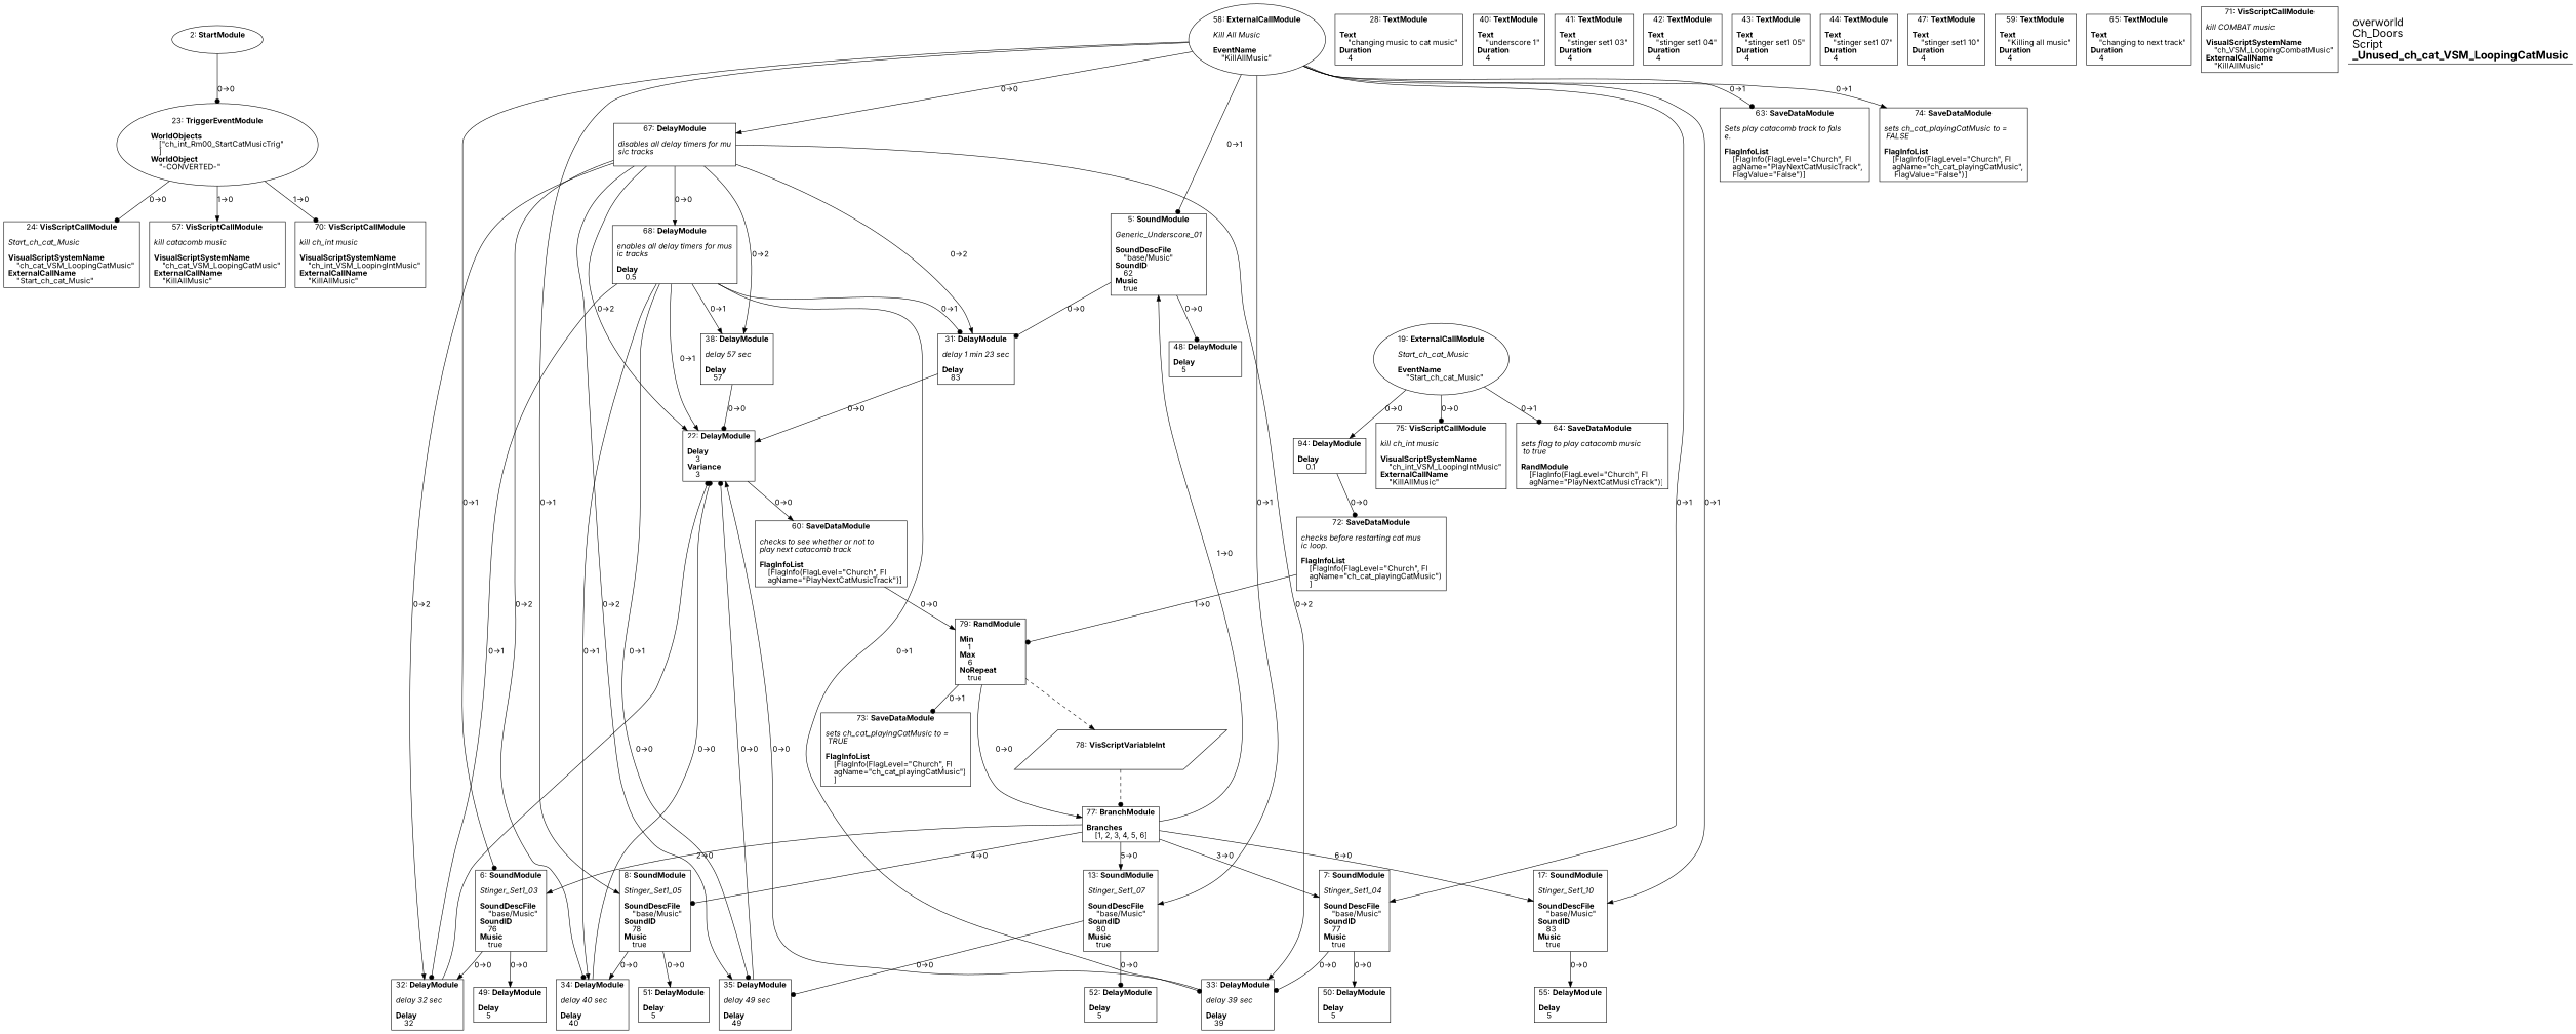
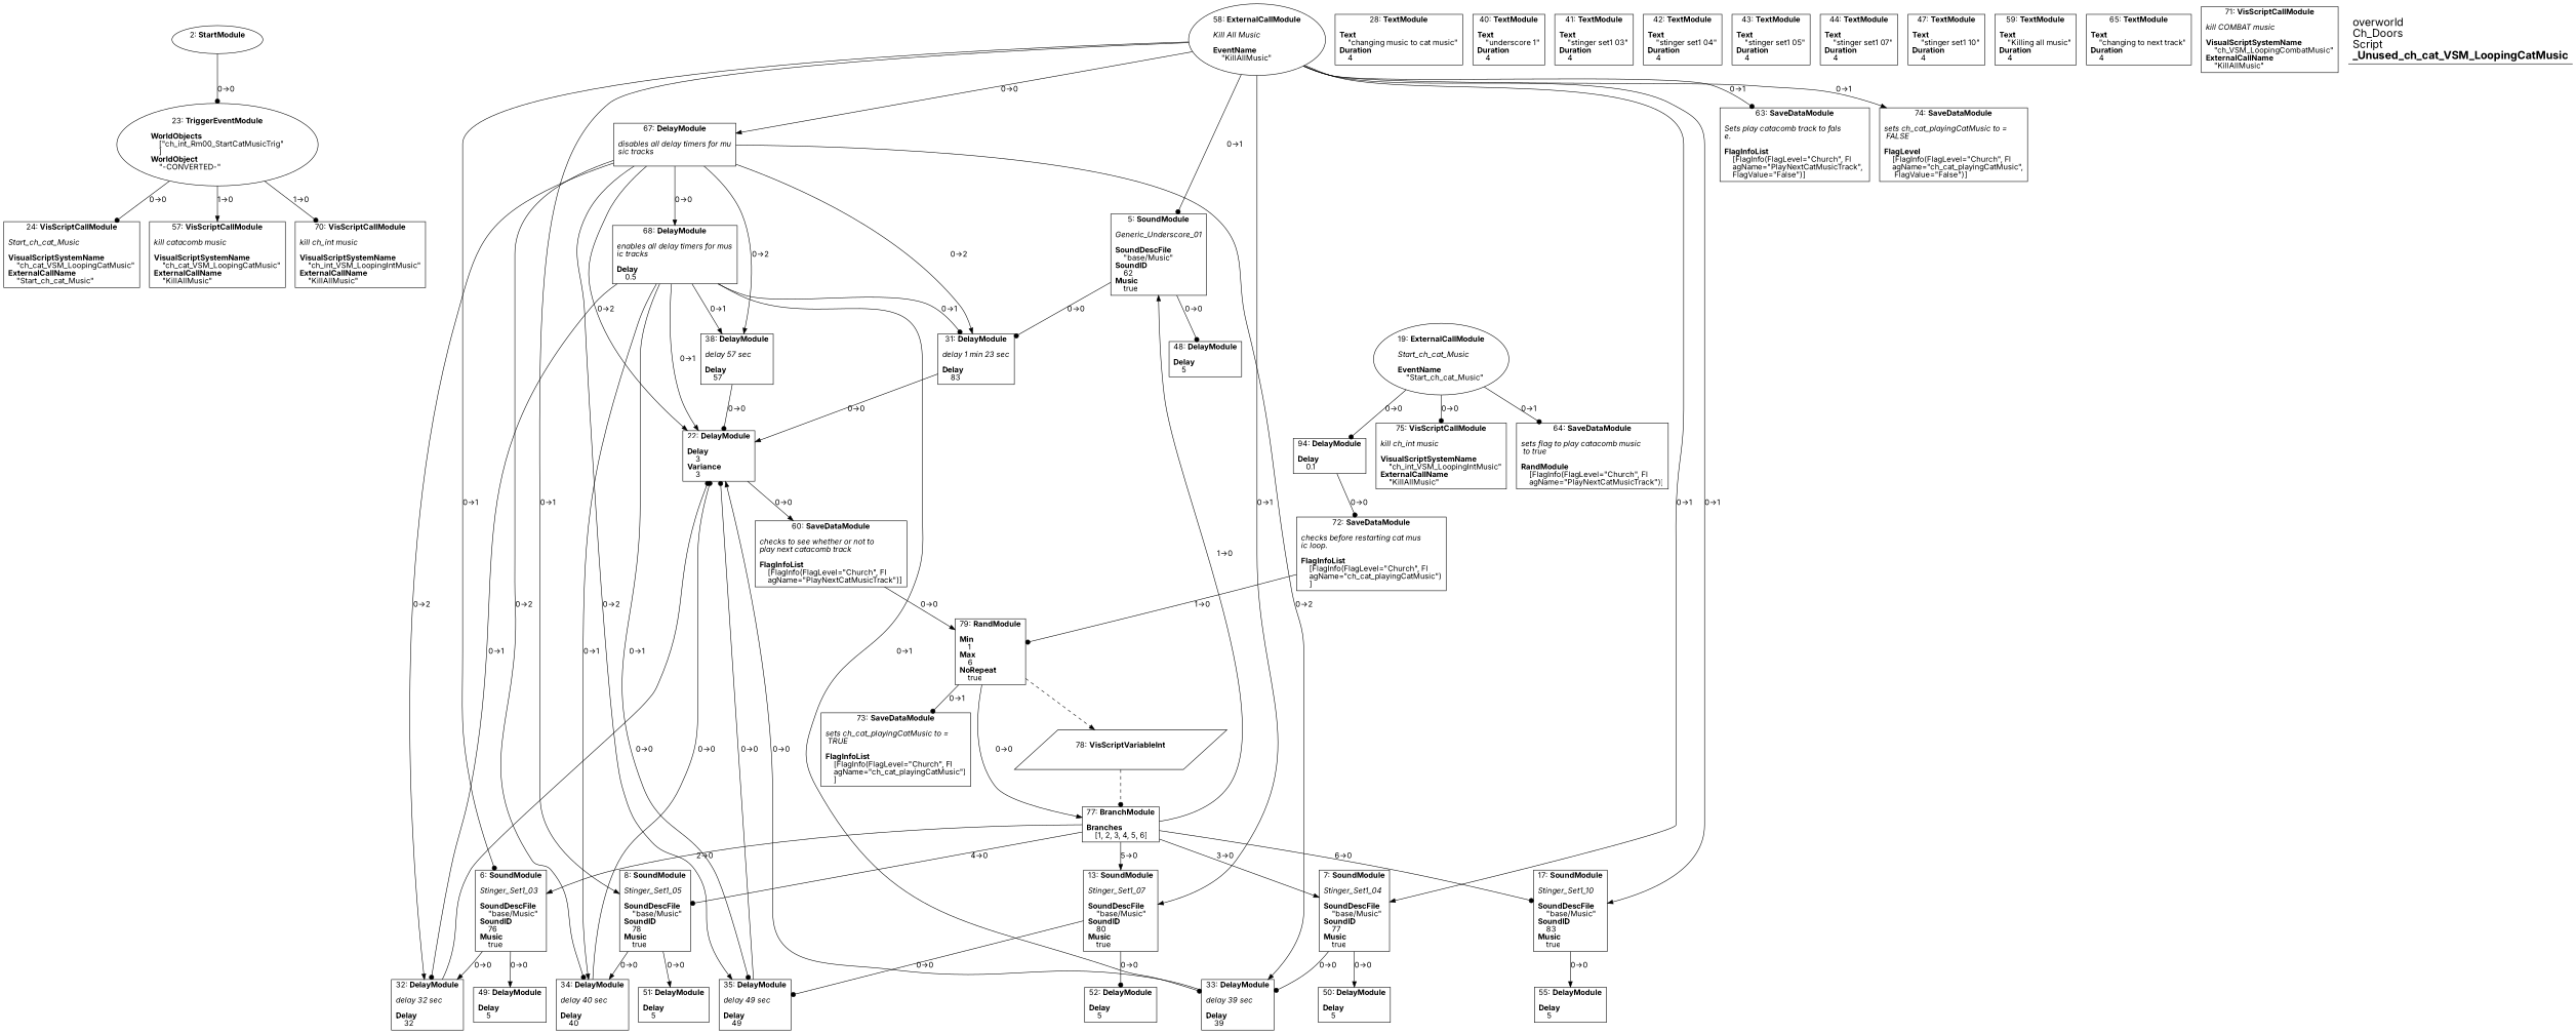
  digraph {
    fontname=Inter
    splines=spline
    node [fontname=Inter shape=box]
    edge [arrowhead=normal fontname=Inter]
    n1 [label=<2: <b>StartModule</b><br/><br/>> shape=oval]
    n2 [label=<23: <b>TriggerEventModule</b><br/><br/><b>WorldObjects</b><br align="left"/>    [&quot;ch_int_Rm00_StartCatMusicTrig&quot;<br align="left"/>    ]<br align="left"/><b>WorldObject</b><br align="left"/>    &quot;-CONVERTED-&quot;<br align="left"/>> shape=oval]
    n3 [label=<24: <b>VisScriptCallModule</b><br/><br/><i>Start_ch_cat_Music<br align="left"/></i><br align="left"/><b>VisualScriptSystemName</b><br align="left"/>    &quot;ch_cat_VSM_LoopingCatMusic&quot;<br align="left"/><b>ExternalCallName</b><br align="left"/>    &quot;Start_ch_cat_Music&quot;<br align="left"/>>]
    n4 [label=<57: <b>VisScriptCallModule</b><br/><br/><i>kill catacomb music<br align="left"/></i><br align="left"/><b>VisualScriptSystemName</b><br align="left"/>    &quot;ch_cat_VSM_LoopingCatMusic&quot;<br align="left"/><b>ExternalCallName</b><br align="left"/>    &quot;KillAllMusic&quot;<br align="left"/>>]
    n5 [label=<70: <b>VisScriptCallModule</b><br/><br/><i>kill ch_int music<br align="left"/></i><br align="left"/><b>VisualScriptSystemName</b><br align="left"/>    &quot;ch_int_VSM_LoopingIntMusic&quot;<br align="left"/><b>ExternalCallName</b><br align="left"/>    &quot;KillAllMusic&quot;<br align="left"/>>]
    n6 [label=<5: <b>SoundModule</b><br/><br/><i>Generic_Underscore_01<br align="left"/></i><br align="left"/><b>SoundDescFile</b><br align="left"/>    &quot;base/Music&quot;<br align="left"/><b>SoundID</b><br align="left"/>    62<br align="left"/><b>Music</b><br align="left"/>    true<br align="left"/>>]
    n7 [label=<31: <b>DelayModule</b><br/><br/><i>delay 1 min 23 sec<br align="left"/></i><br align="left"/><b>Delay</b><br align="left"/>    83<br align="left"/>>]
    n8 [label=<48: <b>DelayModule</b><br/><br/><b>Delay</b><br align="left"/>    5<br align="left"/>>]
    n9 [label=<22: <b>DelayModule</b><br/><br/><b>Delay</b><br align="left"/>    3<br align="left"/><b>Variance</b><br align="left"/>    3<br align="left"/>>]
    n10 [label=<60: <b>SaveDataModule</b><br/><br/><i>checks to see whether or not to <br align="left"/>play next catacomb track<br align="left"/></i><br align="left"/><b>FlagInfoList</b><br align="left"/>    [FlagInfo(FlagLevel=&quot;Church&quot;, Fl<br align="left"/>    agName=&quot;PlayNextCatMusicTrack&quot;)]<br align="left"/>>]
    n11 [label=<6: <b>SoundModule</b><br/><br/><i>Stinger_Set1_03<br align="left"/></i><br align="left"/><b>SoundDescFile</b><br align="left"/>    &quot;base/Music&quot;<br align="left"/><b>SoundID</b><br align="left"/>    76<br align="left"/><b>Music</b><br align="left"/>    true<br align="left"/>>]
    n12 [label=<32: <b>DelayModule</b><br/><br/><i>delay 32 sec<br align="left"/></i><br align="left"/><b>Delay</b><br align="left"/>    32<br align="left"/>>]
    n13 [label=<49: <b>DelayModule</b><br/><br/><b>Delay</b><br align="left"/>    5<br align="left"/>>]
    n14 [label=<7: <b>SoundModule</b><br/><br/><i>Stinger_Set1_04<br align="left"/></i><br align="left"/><b>SoundDescFile</b><br align="left"/>    &quot;base/Music&quot;<br align="left"/><b>SoundID</b><br align="left"/>    77<br align="left"/><b>Music</b><br align="left"/>    true<br align="left"/>>]
    n15 [label=<33: <b>DelayModule</b><br/><br/><i>delay 39 sec<br align="left"/></i><br align="left"/><b>Delay</b><br align="left"/>    39<br align="left"/>>]
    n16 [label=<50: <b>DelayModule</b><br/><br/><b>Delay</b><br align="left"/>    5<br align="left"/>>]
    n17 [label=<8: <b>SoundModule</b><br/><br/><i>Stinger_Set1_05<br align="left"/></i><br align="left"/><b>SoundDescFile</b><br align="left"/>    &quot;base/Music&quot;<br align="left"/><b>SoundID</b><br align="left"/>    78<br align="left"/><b>Music</b><br align="left"/>    true<br align="left"/>>]
    n18 [label=<34: <b>DelayModule</b><br/><br/><i>delay 40 sec<br align="left"/></i><br align="left"/><b>Delay</b><br align="left"/>    40<br align="left"/>>]
    n19 [label=<51: <b>DelayModule</b><br/><br/><b>Delay</b><br align="left"/>    5<br align="left"/>>]
    n20 [label=<13: <b>SoundModule</b><br/><br/><i>Stinger_Set1_07<br align="left"/></i><br align="left"/><b>SoundDescFile</b><br align="left"/>    &quot;base/Music&quot;<br align="left"/><b>SoundID</b><br align="left"/>    80<br align="left"/><b>Music</b><br align="left"/>    true<br align="left"/>>]
    n21 [label=<35: <b>DelayModule</b><br/><br/><i>delay 49 sec<br align="left"/></i><br align="left"/><b>Delay</b><br align="left"/>    49<br align="left"/>>]
    n22 [label=<52: <b>DelayModule</b><br/><br/><b>Delay</b><br align="left"/>    5<br align="left"/>>]
    n23 [label=<17: <b>SoundModule</b><br/><br/><i>Stinger_Set1_10<br align="left"/></i><br align="left"/><b>SoundDescFile</b><br align="left"/>    &quot;base/Music&quot;<br align="left"/><b>SoundID</b><br align="left"/>    83<br align="left"/><b>Music</b><br align="left"/>    true<br align="left"/>>]
    n24 [label=<55: <b>DelayModule</b><br/><br/><b>Delay</b><br align="left"/>    5<br align="left"/>>]
    n25 [label=<38: <b>DelayModule</b><br/><br/><i>delay 57 sec<br align="left"/></i><br align="left"/><b>Delay</b><br align="left"/>    57<br align="left"/>>]
    n26 [label=<19: <b>ExternalCallModule</b><br/><br/><i>Start_ch_cat_Music<br align="left"/></i><br align="left"/><b>EventName</b><br align="left"/>    &quot;Start_ch_cat_Music&quot;<br align="left"/>> shape=oval]
    n27 [label=<64: <b>SaveDataModule</b><br/><br/><i>sets flag to play catacomb music<br align="left"/> to true<br align="left"/></i><br align="left"/><b>RandModule</b><br align="left"/>    [FlagInfo(FlagLevel=&quot;Church&quot;, Fl<br align="left"/>    agName=&quot;PlayNextCatMusicTrack&quot;)]<br align="left"/>>]
    n28 [label=<75: <b>VisScriptCallModule</b><br/><br/><i>kill ch_int music<br align="left"/></i><br align="left"/><b>VisualScriptSystemName</b><br align="left"/>    &quot;ch_int_VSM_LoopingIntMusic&quot;<br align="left"/><b>ExternalCallName</b><br align="left"/>    &quot;KillAllMusic&quot;<br align="left"/>>]
    n29 [label=<94: <b>DelayModule</b><br/><br/><b>Delay</b><br align="left"/>    0.1<br align="left"/>>]
    n30 [label=<72: <b>SaveDataModule</b><br/><br/><i>checks before restarting cat mus<br align="left"/>ic loop.<br align="left"/></i><br align="left"/><b>FlagInfoList</b><br align="left"/>    [FlagInfo(FlagLevel=&quot;Church&quot;, Fl<br align="left"/>    agName=&quot;ch_cat_playingCatMusic&quot;)<br align="left"/>    ]<br align="left"/>>]
    n31 [label=<79: <b>RandModule</b><br/><br/><b>Min</b><br align="left"/>    1<br align="left"/><b>Max</b><br align="left"/>    6<br align="left"/><b>NoRepeat</b><br align="left"/>    true<br align="left"/>>]
    n32 [label=<73: <b>SaveDataModule</b><br/><br/><i>sets ch_cat_playingCatMusic to =<br align="left"/> TRUE<br align="left"/></i><br align="left"/><b>FlagInfoList</b><br align="left"/>    [FlagInfo(FlagLevel=&quot;Church&quot;, Fl<br align="left"/>    agName=&quot;ch_cat_playingCatMusic&quot;)<br align="left"/>    ]<br align="left"/>>]
    n33 [label=<77: <b>BranchModule</b><br/><br/><b>Branches</b><br align="left"/>    [1, 2, 3, 4, 5, 6]<br align="left"/>>]
    n34 [label=<78: <b>VisScriptVariableInt</b><br/><br/>> shape=parallelogram]
    n35 [label=<28: <b>TextModule</b><br/><br/><b>Text</b><br align="left"/>    &quot;changing music to cat music&quot;<br align="left"/><b>Duration</b><br align="left"/>    4<br align="left"/>>]
    n36 [label=<40: <b>TextModule</b><br/><br/><b>Text</b><br align="left"/>    &quot;underscore 1&quot;<br align="left"/><b>Duration</b><br align="left"/>    4<br align="left"/>>]
    n37 [label=<41: <b>TextModule</b><br/><br/><b>Text</b><br align="left"/>    &quot;stinger set1 03&quot;<br align="left"/><b>Duration</b><br align="left"/>    4<br align="left"/>>]
    n38 [label=<42: <b>TextModule</b><br/><br/><b>Text</b><br align="left"/>    &quot;stinger set1 04&quot;<br align="left"/><b>Duration</b><br align="left"/>    4<br align="left"/>>]
    n39 [label=<43: <b>TextModule</b><br/><br/><b>Text</b><br align="left"/>    &quot;stinger set1 05&quot;<br align="left"/><b>Duration</b><br align="left"/>    4<br align="left"/>>]
    n40 [label=<44: <b>TextModule</b><br/><br/><b>Text</b><br align="left"/>    &quot;stinger set1 07&quot;<br align="left"/><b>Duration</b><br align="left"/>    4<br align="left"/>>]
    n41 [label=<47: <b>TextModule</b><br/><br/><b>Text</b><br align="left"/>    &quot;stinger set1 10&quot;<br align="left"/><b>Duration</b><br align="left"/>    4<br align="left"/>>]
    n42 [label=<58: <b>ExternalCallModule</b><br/><br/><i>Kill All Music<br align="left"/></i><br align="left"/><b>EventName</b><br align="left"/>    &quot;KillAllMusic&quot;<br align="left"/>> shape=oval]
    n43 [label=<63: <b>SaveDataModule</b><br/><br/><i>Sets play catacomb track to fals<br align="left"/>e.<br align="left"/></i><br align="left"/><b>FlagInfoList</b><br align="left"/>    [FlagInfo(FlagLevel=&quot;Church&quot;, Fl<br align="left"/>    agName=&quot;PlayNextCatMusicTrack&quot;, <br align="left"/>    FlagValue=&quot;False&quot;)]<br align="left"/>>]
    n44 [label=<67: <b>DelayModule</b><br/><br/><i>disables all delay timers for mu<br align="left"/>sic tracks<br align="left"/></i><br align="left"/>>]
-   n45 [label=<74: <b>SaveDataModule</b><br/><br/><i>sets ch_cat_playingCatMusic to =<br align="left"/> FALSE<br align="left"/></i><br align="left"/><b>FlagInfoList</b><br align="left"/>    [FlagInfo(FlagLevel=&quot;Church&quot;, Fl<br align="left"/>    agName=&quot;ch_cat_playingCatMusic&quot;,<br align="left"/>     FlagValue=&quot;False&quot;)]<br align="left"/>>]
+   n45 [label=<74: <b>SaveDataModule</b><br/><br/><i>sets ch_cat_playingCatMusic to =<br align="left"/> FALSE<br align="left"/></i><br align="left"/><b>FlagLevel</b><br align="left"/>    [FlagInfo(FlagLevel=&quot;Church&quot;, Fl<br align="left"/>    agName=&quot;ch_cat_playingCatMusic&quot;,<br align="left"/>     FlagValue=&quot;False&quot;)]<br align="left"/>>]
    n46 [label=<68: <b>DelayModule</b><br/><br/><i>enables all delay timers for mus<br align="left"/>ic tracks<br align="left"/></i><br align="left"/><b>Delay</b><br align="left"/>    0.5<br align="left"/>>]
    n47 [label=<59: <b>TextModule</b><br/><br/><b>Text</b><br align="left"/>    &quot;Killing all music&quot;<br align="left"/><b>Duration</b><br align="left"/>    4<br align="left"/>>]
    n48 [label=<65: <b>TextModule</b><br/><br/><b>Text</b><br align="left"/>    &quot;changing to next track&quot;<br align="left"/><b>Duration</b><br align="left"/>    4<br align="left"/>>]
    n49 [label=<71: <b>VisScriptCallModule</b><br/><br/><i>kill COMBAT music<br align="left"/></i><br align="left"/><b>VisualScriptSystemName</b><br align="left"/>    &quot;ch_VSM_LoopingCombatMusic&quot;<br align="left"/><b>ExternalCallName</b><br align="left"/>    &quot;KillAllMusic&quot;<br align="left"/>>]
    n50 [label=<<font point-size="20">overworld<br align="left"/>Ch_Doors<br align="left"/>Script<br align="left"/><b>_Unused_ch_cat_VSM_LoopingCatMusic</b><br align="left"/></font>> shape=underline]
    n1 -> n2 [arrowhead=dot label="0→0"]
    n2 -> n3 [arrowhead=dot label="0→0"]
    n2 -> n4 [label="1→0"]
    n2 -> n5 [arrowhead=dot label="1→0"]
    n6 -> n7 [arrowhead=dot label="0→0"]
    n6 -> n8 [arrowhead=dot label="0→0"]
    n7 -> n9 [label="0→0"]
    n9 -> n10 [label="0→0"]
    n10 -> n31 [label="0→0"]
    n11 -> n12 [label="0→0"]
    n11 -> n13 [label="0→0"]
    n12 -> n9 [arrowhead=dot label="0→0"]
    n14 -> n15 [arrowhead=dot label="0→0"]
    n14 -> n16 [label="0→0"]
    n15 -> n9 [label="0→0"]
    n17 -> n18 [label="0→0"]
    n17 -> n19 [label="0→0"]
    n18 -> n9 [arrowhead=dot label="0→0"]
    n20 -> n21 [arrowhead=dot label="0→0"]
    n20 -> n22 [arrowhead=dot label="0→0"]
    n21 -> n9 [arrowhead=dot label="0→0"]
    n23 -> n24 [label="0→0"]
    n25 -> n9 [arrowhead=dot label="0→0"]
    n26 -> n27 [arrowhead=dot label="0→1"]
    n26 -> n28 [arrowhead=dot label="0→0"]
-   n26 -> n29 [label="0→0"]
+   n26 -> n29 [arrowhead=dot label="0→0"]
    n29 -> n30 [arrowhead=dot label="0→0"]
    n30 -> n31 [arrowhead=dot label="1→0"]
    n31 -> n32 [arrowhead=dot label="0→1"]
    n31 -> n33 [label="0→0"]
    n31 -> n34 [style=dashed]
    n33 -> n6 [label="1→0"]
    n33 -> n11 [label="2→0"]
    n33 -> n14 [label="3→0"]
    n33 -> n17 [arrowhead=dot label="4→0"]
    n33 -> n20 [label="5→0"]
-   n33 -> n23 [label="6→0"]
+   n33 -> n23 [arrowhead=dot label="6→0"]
    n34 -> n33 [arrowhead=dot style=dashed]
    n42 -> n6 [arrowhead=dot label="0→1"]
    n42 -> n11 [arrowhead=dot label="0→1"]
    n42 -> n14 [label="0→1"]
    n42 -> n17 [label="0→1"]
    n42 -> n20 [label="0→1"]
    n42 -> n23 [label="0→1"]
    n42 -> n43 [arrowhead=dot label="0→1"]
    n42 -> n44 [label="0→0"]
    n42 -> n45 [label="0→1"]
    n44 -> n7 [label="0→2"]
    n44 -> n9 [label="0→2"]
    n44 -> n12 [label="0→2"]
    n44 -> n15 [label="0→2"]
    n44 -> n18 [arrowhead=dot label="0→2"]
    n44 -> n21 [label="0→2"]
    n44 -> n25 [label="0→2"]
    n44 -> n46 [label="0→0"]
    n46 -> n7 [arrowhead=dot label="0→1"]
    n46 -> n9 [label="0→1"]
    n46 -> n12 [arrowhead=dot label="0→1"]
    n46 -> n15 [arrowhead=dot label="0→1"]
    n46 -> n18 [label="0→1"]
    n46 -> n21 [arrowhead=dot label="0→1"]
    n46 -> n25 [label="0→1"]
  }
